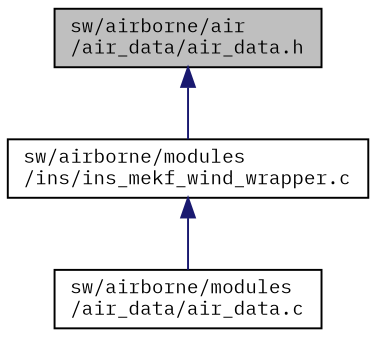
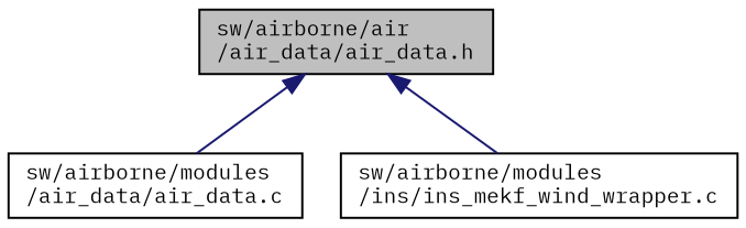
  digraph {
    fontname="IBM Plex Mono"
    node [color=black fillcolor=white fontname="IBM Plex Mono" fontsize=10 shape=record style=filled]
    edge [color=midnightblue dir=back fontname="IBM Plex Mono" fontsize=10 labelfontname=FreeSans labelfontsize=10 style=solid]
    n1 [fillcolor=grey75 fontcolor=black height=0.2 label="sw/airborne/air\l/air_data/air_data.h" width=0.4]
    n2 [height=0.2 label="sw/airborne/modules\l/air_data/air_data.c" width=0.4]
    n3 [height=0.2 label="sw/airborne/modules\l/ins/ins_mekf_wind_wrapper.c" width=0.4]
-   n3 -> n2
+   n1 -> n2
    n1 -> n3
  }
